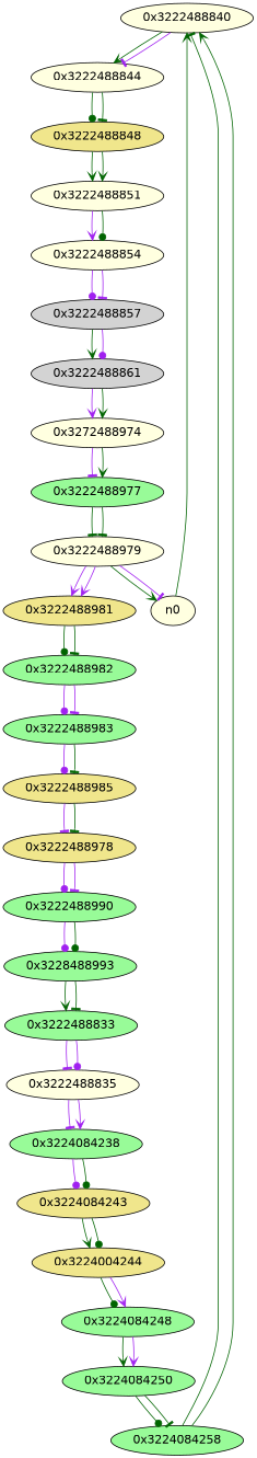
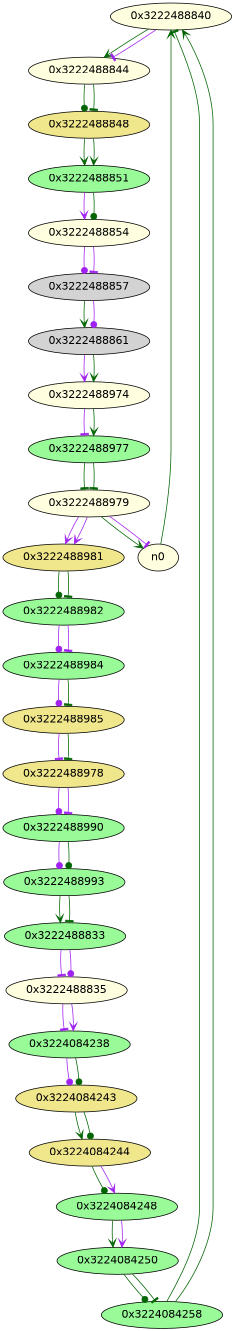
  digraph {
    fontname="DejaVu Sans"
    node [fillcolor=palegreen fontname="DejaVu Sans" style=filled]
    edge [arrowhead=vee color=darkgreen fontname="DejaVu Sans"]
    n1 [fillcolor=lightyellow label="0x3222488840"]
    n2 [fillcolor=lightyellow label="0x3222488844"]
    n3 [fillcolor=khaki label="0x3222488848"]
-   n4 [fillcolor=lightyellow label="0x3222488851"]
+   n4 [label="0x3222488851"]
    n5 [fillcolor=lightyellow label="0x3222488854"]
    n6 [fillcolor=lightgrey label="0x3222488857"]
    n7 [fillcolor=lightgrey label="0x3222488861"]
-   n8 [fillcolor=lightyellow label="0x3272488974"]
+   n8 [fillcolor=lightyellow label="0x3222488974"]
    n9 [label="0x3222488977"]
    n10 [fillcolor=lightyellow label="0x3222488979"]
    n11 [fillcolor=khaki label="0x3222488981"]
    n0 [fillcolor=lightyellow]
    n12 [label="0x3222488982"]
-   n13 [label="0x3222488983"]
+   n13 [label="0x3222488984"]
    n14 [fillcolor=khaki label="0x3222488985"]
    n15 [fillcolor=khaki label="0x3222488978"]
    n16 [label="0x3222488990"]
-   n17 [label="0x3228488993"]
+   n17 [label="0x3222488993"]
    n18 [label="0x3222488833"]
    n19 [fillcolor=lightyellow label="0x3222488835"]
    n20 [label="0x3224084238"]
    n21 [fillcolor=khaki label="0x3224084243"]
-   n22 [fillcolor=khaki label="0x3224004244"]
+   n22 [fillcolor=khaki label="0x3224084244"]
    n23 [label="0x3224084248"]
    n24 [label="0x3224084250"]
    n25 [label="0x3224084258"]
    n1 -> n2
    n1 -> n2 [arrowhead=tee color=purple]
    n2 -> n3 [arrowhead=dot]
    n2 -> n3 [arrowhead=tee]
    n3 -> n4
    n3 -> n4
    n4 -> n5 [color=purple]
    n4 -> n5 [arrowhead=dot]
    n5 -> n6 [arrowhead=dot color=purple]
    n5 -> n6 [arrowhead=tee color=purple]
    n6 -> n7
    n6 -> n7 [arrowhead=dot color=purple]
    n7 -> n8 [color=purple]
    n7 -> n8
    n8 -> n9 [arrowhead=tee color=purple]
    n8 -> n9
    n9 -> n10 [arrowhead=tee]
    n9 -> n10 [arrowhead=tee]
    n10 -> n11 [color=purple]
    n10 -> n11 [color=purple]
    n10 -> n0
    n10 -> n0 [arrowhead=tee color=purple]
    n11 -> n12 [arrowhead=dot]
    n11 -> n12 [arrowhead=tee]
    n0 -> n1
    n12 -> n13 [arrowhead=dot color=purple]
    n12 -> n13 [arrowhead=tee color=purple]
    n13 -> n14 [arrowhead=dot color=purple]
    n13 -> n14 [arrowhead=tee]
    n14 -> n15 [arrowhead=tee color=purple]
    n14 -> n15 [arrowhead=tee]
    n15 -> n16 [arrowhead=dot color=purple]
    n15 -> n16 [arrowhead=tee color=purple]
    n16 -> n17 [arrowhead=dot color=purple]
    n16 -> n17 [arrowhead=dot]
    n17 -> n18
    n17 -> n18 [arrowhead=tee]
    n18 -> n19 [arrowhead=tee color=purple]
    n18 -> n19 [arrowhead=dot color=purple]
    n19 -> n20 [arrowhead=tee color=purple]
    n19 -> n20 [color=purple]
    n20 -> n21 [arrowhead=dot color=purple]
    n20 -> n21 [arrowhead=dot]
    n21 -> n22
    n21 -> n22 [arrowhead=dot]
    n22 -> n23 [arrowhead=dot]
    n22 -> n23 [color=purple]
    n23 -> n24
    n23 -> n24 [color=purple]
    n24 -> n25 [arrowhead=dot]
    n24 -> n25 [arrowhead=tee]
    n25 -> n1 [arrowhead=tee]
    n25 -> n1
  }
